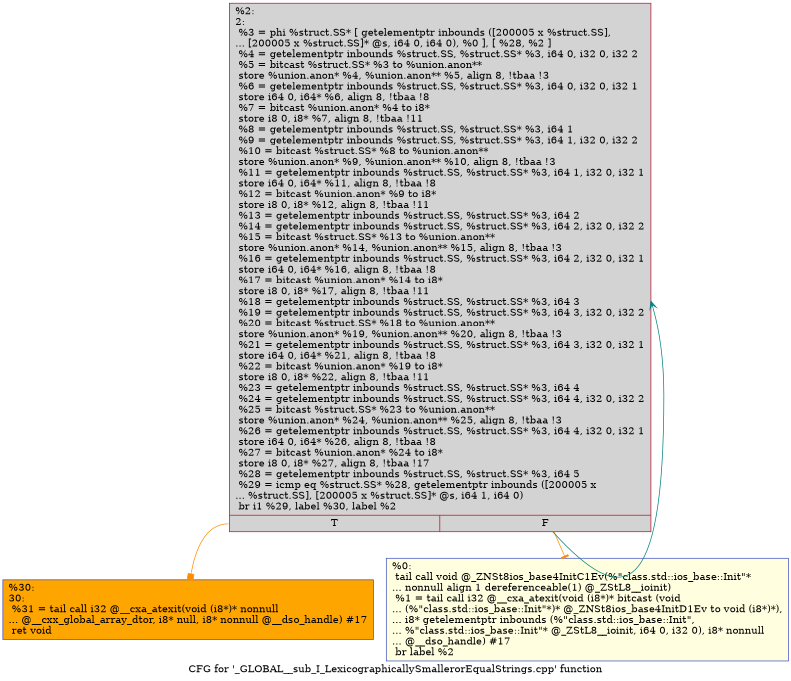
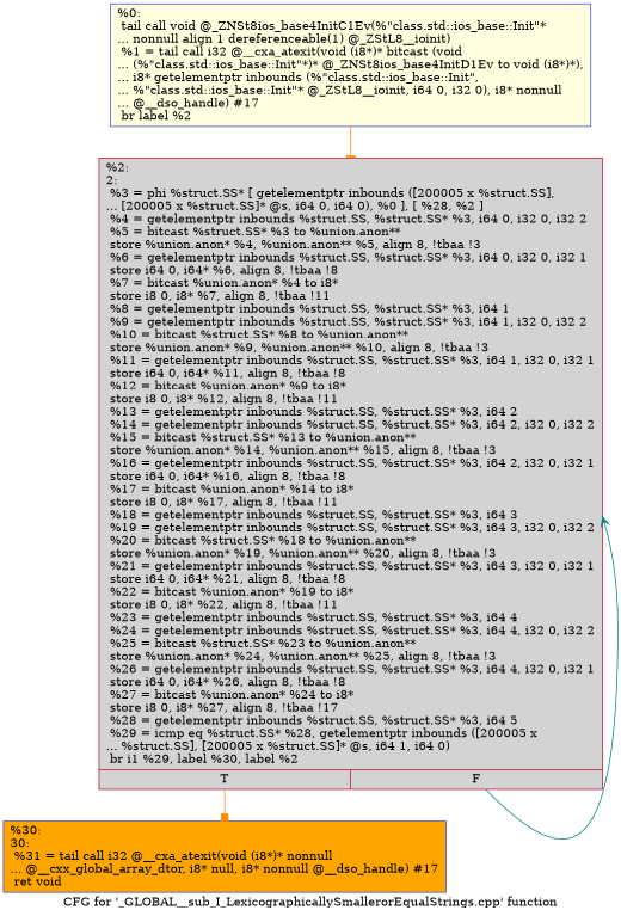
  digraph {
    fontname="DejaVu Serif"
    label="CFG for '_GLOBAL__sub_I_LexicographicallySmallerorEqualStrings.cpp' function"
    node [color="#3d50c3ff" fontname="DejaVu Serif" shape=record style=filled]
    edge [color=darkorange fontname="DejaVu Serif"]
    n1 [fillcolor=lightyellow label="{%0:\l  tail call void @_ZNSt8ios_base4InitC1Ev(%\"class.std::ios_base::Init\"*\l... nonnull align 1 dereferenceable(1) @_ZStL8__ioinit)\l  %1 = tail call i32 @__cxa_atexit(void (i8*)* bitcast (void\l... (%\"class.std::ios_base::Init\"*)* @_ZNSt8ios_base4InitD1Ev to void (i8*)*),\l... i8* getelementptr inbounds (%\"class.std::ios_base::Init\",\l... %\"class.std::ios_base::Init\"* @_ZStL8__ioinit, i64 0, i32 0), i8* nonnull\l... @__dso_handle) #17\l  br label %2\l}"]
    n2 [color="#b70d28ff" fillcolor=lightgrey label="{%2:\l2:                                                \l  %3 = phi %struct.SS* [ getelementptr inbounds ([200005 x %struct.SS],\l... [200005 x %struct.SS]* @s, i64 0, i64 0), %0 ], [ %28, %2 ]\l  %4 = getelementptr inbounds %struct.SS, %struct.SS* %3, i64 0, i32 0, i32 2\l  %5 = bitcast %struct.SS* %3 to %union.anon**\l  store %union.anon* %4, %union.anon** %5, align 8, !tbaa !3\l  %6 = getelementptr inbounds %struct.SS, %struct.SS* %3, i64 0, i32 0, i32 1\l  store i64 0, i64* %6, align 8, !tbaa !8\l  %7 = bitcast %union.anon* %4 to i8*\l  store i8 0, i8* %7, align 8, !tbaa !11\l  %8 = getelementptr inbounds %struct.SS, %struct.SS* %3, i64 1\l  %9 = getelementptr inbounds %struct.SS, %struct.SS* %3, i64 1, i32 0, i32 2\l  %10 = bitcast %struct.SS* %8 to %union.anon**\l  store %union.anon* %9, %union.anon** %10, align 8, !tbaa !3\l  %11 = getelementptr inbounds %struct.SS, %struct.SS* %3, i64 1, i32 0, i32 1\l  store i64 0, i64* %11, align 8, !tbaa !8\l  %12 = bitcast %union.anon* %9 to i8*\l  store i8 0, i8* %12, align 8, !tbaa !11\l  %13 = getelementptr inbounds %struct.SS, %struct.SS* %3, i64 2\l  %14 = getelementptr inbounds %struct.SS, %struct.SS* %3, i64 2, i32 0, i32 2\l  %15 = bitcast %struct.SS* %13 to %union.anon**\l  store %union.anon* %14, %union.anon** %15, align 8, !tbaa !3\l  %16 = getelementptr inbounds %struct.SS, %struct.SS* %3, i64 2, i32 0, i32 1\l  store i64 0, i64* %16, align 8, !tbaa !8\l  %17 = bitcast %union.anon* %14 to i8*\l  store i8 0, i8* %17, align 8, !tbaa !11\l  %18 = getelementptr inbounds %struct.SS, %struct.SS* %3, i64 3\l  %19 = getelementptr inbounds %struct.SS, %struct.SS* %3, i64 3, i32 0, i32 2\l  %20 = bitcast %struct.SS* %18 to %union.anon**\l  store %union.anon* %19, %union.anon** %20, align 8, !tbaa !3\l  %21 = getelementptr inbounds %struct.SS, %struct.SS* %3, i64 3, i32 0, i32 1\l  store i64 0, i64* %21, align 8, !tbaa !8\l  %22 = bitcast %union.anon* %19 to i8*\l  store i8 0, i8* %22, align 8, !tbaa !11\l  %23 = getelementptr inbounds %struct.SS, %struct.SS* %3, i64 4\l  %24 = getelementptr inbounds %struct.SS, %struct.SS* %3, i64 4, i32 0, i32 2\l  %25 = bitcast %struct.SS* %23 to %union.anon**\l  store %union.anon* %24, %union.anon** %25, align 8, !tbaa !3\l  %26 = getelementptr inbounds %struct.SS, %struct.SS* %3, i64 4, i32 0, i32 1\l  store i64 0, i64* %26, align 8, !tbaa !8\l  %27 = bitcast %union.anon* %24 to i8*\l  store i8 0, i8* %27, align 8, !tbaa !17\l  %28 = getelementptr inbounds %struct.SS, %struct.SS* %3, i64 5\l  %29 = icmp eq %struct.SS* %28, getelementptr inbounds ([200005 x\l... %struct.SS], [200005 x %struct.SS]* @s, i64 1, i64 0)\l  br i1 %29, label %30, label %2\l|{<s0>T|<s1>F}}"]
    n3 [fillcolor=orange label="{%30:\l30:                                               \l  %31 = tail call i32 @__cxa_atexit(void (i8*)* nonnull\l... @__cxx_global_array_dtor, i8* null, i8* nonnull @__dso_handle) #17\l  ret void\l}"]
-   n2 -> n1 [arrowhead=tee]
+   n1 -> n2 [arrowhead=tee]
    n2 -> n2 [arrowhead=vee color=teal tailport=s1]
    n2 -> n3 [arrowhead=box tailport=s0]
  }
